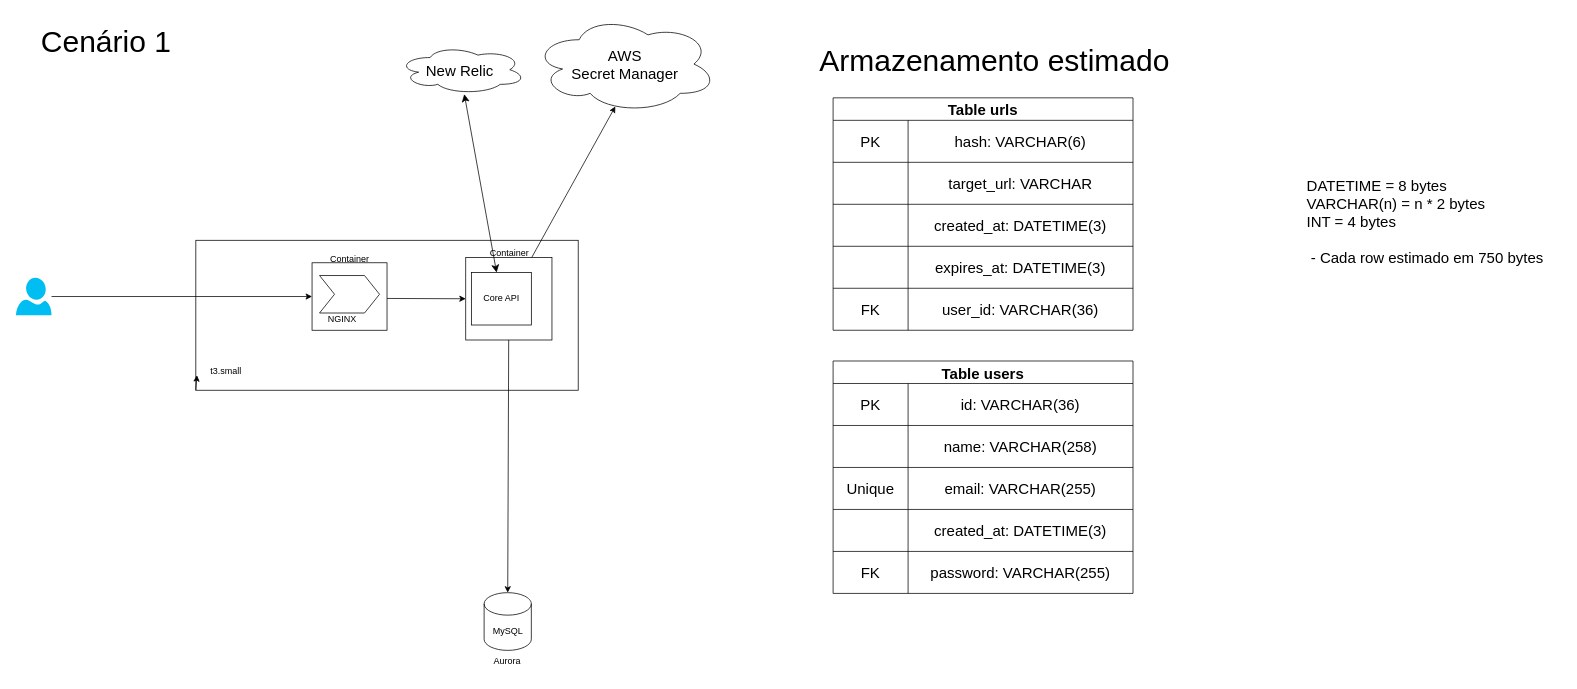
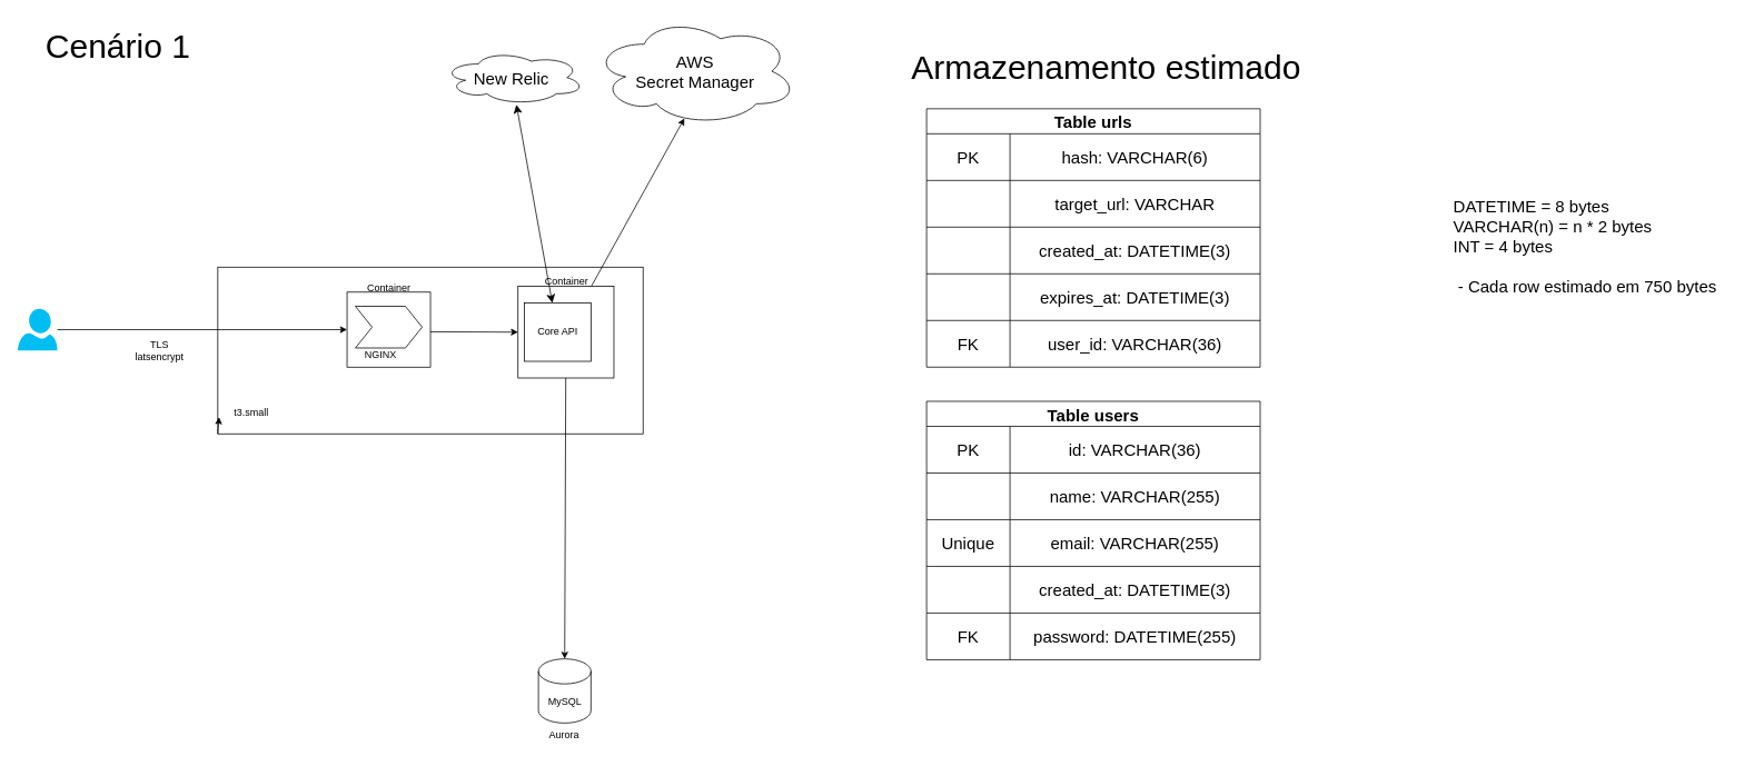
  <mxCell id="0" />
  <mxCell id="1" parent="0" />
  <mxCell id="2" value="" style="whiteSpace=wrap;html=1;movable=1;resizable=1;rotatable=1;deletable=1;editable=1;connectable=1;" parent="1" vertex="1"><mxGeometry x="260" y="320" width="510" height="200" as="geometry" /></mxCell>
  <mxCell id="3" value="Cenário 1" style="text;html=1;align=center;verticalAlign=middle;resizable=0;points=[];autosize=50;strokeColor=none;fillColor=none;fontSize=40;" parent="1" vertex="1"><mxGeometry x="100" y="40" width="80" height="30" as="geometry" /></mxCell>
  <mxCell id="4" value="MySQL" style="shape=cylinder3;whiteSpace=wrap;html=1;boundedLbl=1;backgroundOutline=1;size=15;" parent="1" vertex="1"><mxGeometry x="644.5" y="790" width="63" height="77" as="geometry" /></mxCell>
  <mxCell id="5" style="edgeStyle=none;html=1;entryX=0.5;entryY=0;entryDx=0;entryDy=0;entryPerimeter=0;" parent="1" source="7" target="4" edge="1"><mxGeometry relative="1" as="geometry" /></mxCell>
  <mxCell id="6" style="edgeStyle=none;html=1;entryX=0.447;entryY=0.935;entryDx=0;entryDy=0;entryPerimeter=0;fontSize=20;" parent="1" source="7" target="56" edge="1"><mxGeometry relative="1" as="geometry" /></mxCell>
  <mxCell id="7" value="" style="whiteSpace=wrap;html=1;" parent="1" vertex="1"><mxGeometry x="620" y="343" width="115" height="110" as="geometry" /></mxCell>
  <mxCell id="8" value="Core API" style="whiteSpace=wrap;html=1;" parent="1" vertex="1"><mxGeometry x="627.5" y="363" width="80" height="70" as="geometry" /></mxCell>
  <mxCell id="9" value="Container" style="text;html=1;align=center;verticalAlign=middle;resizable=0;points=[];autosize=1;strokeColor=none;fillColor=none;" parent="1" vertex="1"><mxGeometry x="637.5" y="323" width="80" height="30" as="geometry" /></mxCell>
  <mxCell id="10" style="edgeStyle=none;html=1;entryX=0;entryY=0.5;entryDx=0;entryDy=0;" parent="1" source="11" target="14" edge="1"><mxGeometry relative="1" as="geometry"><mxPoint x="350" y="395" as="targetPoint" /></mxGeometry></mxCell>
  <mxCell id="11" value="" style="verticalLabelPosition=bottom;html=1;verticalAlign=top;align=center;strokeColor=none;fillColor=#00BEF2;shape=mxgraph.azure.user;" parent="1" vertex="1"><mxGeometry x="20" y="370" width="47.5" height="50" as="geometry" /></mxCell>
+ <mxCell id="12" value="TLS&lt;br&gt;latsencrypt" style="text;html=1;align=center;verticalAlign=middle;resizable=0;points=[];autosize=1;strokeColor=none;fillColor=none;" parent="1" vertex="1"><mxGeometry x="150" y="400" width="80" height="40" as="geometry" /></mxCell>
  <mxCell id="13" style="edgeStyle=none;html=1;entryX=0;entryY=0.5;entryDx=0;entryDy=0;" parent="1" target="7" edge="1"><mxGeometry relative="1" as="geometry"><mxPoint x="515" y="397.581" as="sourcePoint" /><mxPoint x="620" y="403" as="targetPoint" /></mxGeometry></mxCell>
  <mxCell id="14" value="" style="whiteSpace=wrap;html=1;" parent="1" vertex="1"><mxGeometry x="415" y="350" width="100" height="90" as="geometry" /></mxCell>
  <mxCell id="15" value="" style="shape=step;perimeter=stepPerimeter;whiteSpace=wrap;html=1;fixedSize=1;" parent="1" vertex="1"><mxGeometry x="425" y="367" width="80" height="50" as="geometry" /></mxCell>
  <mxCell id="16" value="NGINX" style="text;html=1;align=center;verticalAlign=middle;resizable=0;points=[];autosize=1;strokeColor=none;fillColor=none;" parent="1" vertex="1"><mxGeometry x="425" y="410" width="60" height="30" as="geometry" /></mxCell>
  <mxCell id="17" value="Container" style="text;html=1;align=center;verticalAlign=middle;resizable=0;points=[];autosize=1;strokeColor=none;fillColor=none;" parent="1" vertex="1"><mxGeometry x="425" y="330" width="80" height="30" as="geometry" /></mxCell>
  <mxCell id="18" value="Aurora" style="text;html=1;align=center;verticalAlign=middle;resizable=0;points=[];autosize=1;strokeColor=none;fillColor=none;" parent="1" vertex="1"><mxGeometry x="644.5" y="867" width="60" height="30" as="geometry" /></mxCell>
  <mxCell id="19" style="edgeStyle=none;html=1;exitX=0;exitY=1;exitDx=0;exitDy=0;entryX=0.003;entryY=0.9;entryDx=0;entryDy=0;entryPerimeter=0;" parent="1" source="2" target="2" edge="1"><mxGeometry relative="1" as="geometry" /></mxCell>
  <mxCell id="20" value="t3.small" style="text;html=1;align=center;verticalAlign=middle;resizable=0;points=[];autosize=1;strokeColor=none;fillColor=none;" parent="1" vertex="1"><mxGeometry x="270" y="480" width="60" height="30" as="geometry" /></mxCell>
  <mxCell id="21" value="Armazenamento estimado" style="text;html=1;align=center;verticalAlign=middle;resizable=0;points=[];autosize=1;strokeColor=none;fillColor=none;fontSize=40;" parent="1" vertex="1"><mxGeometry x="1080" y="50" width="490" height="60" as="geometry" /></mxCell>
  <mxCell id="22" value="Table urls" style="shape=table;startSize=30;container=1;collapsible=0;childLayout=tableLayout;fontStyle=1;align=center;fontSize=20;" parent="1" vertex="1"><mxGeometry x="1110" y="130" width="400" height="310" as="geometry" /></mxCell>
  <mxCell id="23" value="" style="shape=tableRow;horizontal=0;startSize=0;swimlaneHead=0;swimlaneBody=0;top=0;left=0;bottom=0;right=0;collapsible=0;dropTarget=0;fillColor=none;points=[[0,0.5],[1,0.5]];portConstraint=eastwest;fontSize=20;" parent="22" vertex="1"><mxGeometry y="30" width="400" height="56" as="geometry" /></mxCell>
  <mxCell id="24" value="PK" style="shape=partialRectangle;html=1;whiteSpace=wrap;connectable=0;fillColor=none;top=0;left=0;bottom=0;right=0;overflow=hidden;fontSize=20;" parent="23" vertex="1"><mxGeometry width="100" height="56" as="geometry"><mxRectangle width="100" height="56" as="alternateBounds" /></mxGeometry></mxCell>
  <mxCell id="25" value="hash: VARCHAR(6)" style="shape=partialRectangle;html=1;whiteSpace=wrap;connectable=0;fillColor=none;top=0;left=0;bottom=0;right=0;overflow=hidden;fontSize=20;" parent="23" vertex="1"><mxGeometry x="100" width="300" height="56" as="geometry"><mxRectangle width="300" height="56" as="alternateBounds" /></mxGeometry></mxCell>
  <mxCell id="26" style="shape=tableRow;horizontal=0;startSize=0;swimlaneHead=0;swimlaneBody=0;top=0;left=0;bottom=0;right=0;collapsible=0;dropTarget=0;fillColor=none;points=[[0,0.5],[1,0.5]];portConstraint=eastwest;fontSize=20;" parent="22" vertex="1"><mxGeometry y="86" width="400" height="56" as="geometry" /></mxCell>
  <mxCell id="27" style="shape=partialRectangle;html=1;whiteSpace=wrap;connectable=0;fillColor=none;top=0;left=0;bottom=0;right=0;overflow=hidden;fontSize=20;" parent="26" vertex="1"><mxGeometry width="100" height="56" as="geometry"><mxRectangle width="100" height="56" as="alternateBounds" /></mxGeometry></mxCell>
  <mxCell id="28" value="target_url: VARCHAR" style="shape=partialRectangle;html=1;whiteSpace=wrap;connectable=0;fillColor=none;top=0;left=0;bottom=0;right=0;overflow=hidden;fontSize=20;" parent="26" vertex="1"><mxGeometry x="100" width="300" height="56" as="geometry"><mxRectangle width="300" height="56" as="alternateBounds" /></mxGeometry></mxCell>
  <mxCell id="29" style="shape=tableRow;horizontal=0;startSize=0;swimlaneHead=0;swimlaneBody=0;top=0;left=0;bottom=0;right=0;collapsible=0;dropTarget=0;fillColor=none;points=[[0,0.5],[1,0.5]];portConstraint=eastwest;fontSize=20;" parent="22" vertex="1"><mxGeometry y="142" width="400" height="56" as="geometry" /></mxCell>
  <mxCell id="30" style="shape=partialRectangle;html=1;whiteSpace=wrap;connectable=0;fillColor=none;top=0;left=0;bottom=0;right=0;overflow=hidden;fontSize=20;" parent="29" vertex="1"><mxGeometry width="100" height="56" as="geometry"><mxRectangle width="100" height="56" as="alternateBounds" /></mxGeometry></mxCell>
  <mxCell id="31" value="created_at: DATETIME(3)" style="shape=partialRectangle;html=1;whiteSpace=wrap;connectable=0;fillColor=none;top=0;left=0;bottom=0;right=0;overflow=hidden;fontSize=20;" parent="29" vertex="1"><mxGeometry x="100" width="300" height="56" as="geometry"><mxRectangle width="300" height="56" as="alternateBounds" /></mxGeometry></mxCell>
  <mxCell id="32" style="shape=tableRow;horizontal=0;startSize=0;swimlaneHead=0;swimlaneBody=0;top=0;left=0;bottom=0;right=0;collapsible=0;dropTarget=0;fillColor=none;points=[[0,0.5],[1,0.5]];portConstraint=eastwest;fontSize=20;" parent="22" vertex="1"><mxGeometry y="198" width="400" height="56" as="geometry" /></mxCell>
  <mxCell id="33" style="shape=partialRectangle;html=1;whiteSpace=wrap;connectable=0;fillColor=none;top=0;left=0;bottom=0;right=0;overflow=hidden;fontSize=20;" parent="32" vertex="1"><mxGeometry width="100" height="56" as="geometry"><mxRectangle width="100" height="56" as="alternateBounds" /></mxGeometry></mxCell>
  <mxCell id="34" value="expires_at: DATETIME(3)" style="shape=partialRectangle;html=1;whiteSpace=wrap;connectable=0;fillColor=none;top=0;left=0;bottom=0;right=0;overflow=hidden;fontSize=20;" parent="32" vertex="1"><mxGeometry x="100" width="300" height="56" as="geometry"><mxRectangle width="300" height="56" as="alternateBounds" /></mxGeometry></mxCell>
  <mxCell id="35" style="shape=tableRow;horizontal=0;startSize=0;swimlaneHead=0;swimlaneBody=0;top=0;left=0;bottom=0;right=0;collapsible=0;dropTarget=0;fillColor=none;points=[[0,0.5],[1,0.5]];portConstraint=eastwest;fontSize=20;" parent="22" vertex="1"><mxGeometry y="254" width="400" height="56" as="geometry" /></mxCell>
  <mxCell id="36" value="FK" style="shape=partialRectangle;html=1;whiteSpace=wrap;connectable=0;fillColor=none;top=0;left=0;bottom=0;right=0;overflow=hidden;fontSize=20;" parent="35" vertex="1"><mxGeometry width="100" height="56" as="geometry"><mxRectangle width="100" height="56" as="alternateBounds" /></mxGeometry></mxCell>
  <mxCell id="37" value="user_id: VARCHAR(36)" style="shape=partialRectangle;html=1;whiteSpace=wrap;connectable=0;fillColor=none;top=0;left=0;bottom=0;right=0;overflow=hidden;fontSize=20;" parent="35" vertex="1"><mxGeometry x="100" width="300" height="56" as="geometry"><mxRectangle width="300" height="56" as="alternateBounds" /></mxGeometry></mxCell>
  <mxCell id="38" value="Table users" style="shape=table;startSize=30;container=1;collapsible=0;childLayout=tableLayout;fontStyle=1;align=center;fontSize=20;" parent="1" vertex="1"><mxGeometry x="1110" y="481" width="400" height="310" as="geometry" /></mxCell>
  <mxCell id="39" value="" style="shape=tableRow;horizontal=0;startSize=0;swimlaneHead=0;swimlaneBody=0;top=0;left=0;bottom=0;right=0;collapsible=0;dropTarget=0;fillColor=none;points=[[0,0.5],[1,0.5]];portConstraint=eastwest;fontSize=20;" parent="38" vertex="1"><mxGeometry y="30" width="400" height="56" as="geometry" /></mxCell>
  <mxCell id="40" value="PK" style="shape=partialRectangle;html=1;whiteSpace=wrap;connectable=0;fillColor=none;top=0;left=0;bottom=0;right=0;overflow=hidden;fontSize=20;" parent="39" vertex="1"><mxGeometry width="100" height="56" as="geometry"><mxRectangle width="100" height="56" as="alternateBounds" /></mxGeometry></mxCell>
  <mxCell id="41" value="id: VARCHAR(36)" style="shape=partialRectangle;html=1;whiteSpace=wrap;connectable=0;fillColor=none;top=0;left=0;bottom=0;right=0;overflow=hidden;fontSize=20;" parent="39" vertex="1"><mxGeometry x="100" width="300" height="56" as="geometry"><mxRectangle width="300" height="56" as="alternateBounds" /></mxGeometry></mxCell>
  <mxCell id="42" style="shape=tableRow;horizontal=0;startSize=0;swimlaneHead=0;swimlaneBody=0;top=0;left=0;bottom=0;right=0;collapsible=0;dropTarget=0;fillColor=none;points=[[0,0.5],[1,0.5]];portConstraint=eastwest;fontSize=20;" parent="38" vertex="1"><mxGeometry y="86" width="400" height="56" as="geometry" /></mxCell>
  <mxCell id="43" style="shape=partialRectangle;html=1;whiteSpace=wrap;connectable=0;fillColor=none;top=0;left=0;bottom=0;right=0;overflow=hidden;fontSize=20;" parent="42" vertex="1"><mxGeometry width="100" height="56" as="geometry"><mxRectangle width="100" height="56" as="alternateBounds" /></mxGeometry></mxCell>
- <mxCell id="44" value="name: VARCHAR(258)" style="shape=partialRectangle;html=1;whiteSpace=wrap;connectable=0;fillColor=none;top=0;left=0;bottom=0;right=0;overflow=hidden;fontSize=20;" parent="42" vertex="1"><mxGeometry x="100" width="300" height="56" as="geometry"><mxRectangle width="300" height="56" as="alternateBounds" /></mxGeometry></mxCell>
+ <mxCell id="44" value="name: VARCHAR(255)" style="shape=partialRectangle;html=1;whiteSpace=wrap;connectable=0;fillColor=none;top=0;left=0;bottom=0;right=0;overflow=hidden;fontSize=20;" parent="42" vertex="1"><mxGeometry x="100" width="300" height="56" as="geometry"><mxRectangle width="300" height="56" as="alternateBounds" /></mxGeometry></mxCell>
  <mxCell id="45" style="shape=tableRow;horizontal=0;startSize=0;swimlaneHead=0;swimlaneBody=0;top=0;left=0;bottom=0;right=0;collapsible=0;dropTarget=0;fillColor=none;points=[[0,0.5],[1,0.5]];portConstraint=eastwest;fontSize=20;" parent="38" vertex="1"><mxGeometry y="142" width="400" height="56" as="geometry" /></mxCell>
  <mxCell id="46" value="Unique" style="shape=partialRectangle;html=1;whiteSpace=wrap;connectable=0;fillColor=none;top=0;left=0;bottom=0;right=0;overflow=hidden;fontSize=20;" parent="45" vertex="1"><mxGeometry width="100" height="56" as="geometry"><mxRectangle width="100" height="56" as="alternateBounds" /></mxGeometry></mxCell>
  <mxCell id="47" value="email: VARCHAR(255)" style="shape=partialRectangle;html=1;whiteSpace=wrap;connectable=0;fillColor=none;top=0;left=0;bottom=0;right=0;overflow=hidden;fontSize=20;" parent="45" vertex="1"><mxGeometry x="100" width="300" height="56" as="geometry"><mxRectangle width="300" height="56" as="alternateBounds" /></mxGeometry></mxCell>
  <mxCell id="48" style="shape=tableRow;horizontal=0;startSize=0;swimlaneHead=0;swimlaneBody=0;top=0;left=0;bottom=0;right=0;collapsible=0;dropTarget=0;fillColor=none;points=[[0,0.5],[1,0.5]];portConstraint=eastwest;fontSize=20;" parent="38" vertex="1"><mxGeometry y="198" width="400" height="56" as="geometry" /></mxCell>
  <mxCell id="49" style="shape=partialRectangle;html=1;whiteSpace=wrap;connectable=0;fillColor=none;top=0;left=0;bottom=0;right=0;overflow=hidden;fontSize=20;" parent="48" vertex="1"><mxGeometry width="100" height="56" as="geometry"><mxRectangle width="100" height="56" as="alternateBounds" /></mxGeometry></mxCell>
  <mxCell id="50" value="created_at: DATETIME(3)" style="shape=partialRectangle;html=1;whiteSpace=wrap;connectable=0;fillColor=none;top=0;left=0;bottom=0;right=0;overflow=hidden;fontSize=20;" parent="48" vertex="1"><mxGeometry x="100" width="300" height="56" as="geometry"><mxRectangle width="300" height="56" as="alternateBounds" /></mxGeometry></mxCell>
  <mxCell id="51" style="shape=tableRow;horizontal=0;startSize=0;swimlaneHead=0;swimlaneBody=0;top=0;left=0;bottom=0;right=0;collapsible=0;dropTarget=0;fillColor=none;points=[[0,0.5],[1,0.5]];portConstraint=eastwest;fontSize=20;" parent="38" vertex="1"><mxGeometry y="254" width="400" height="56" as="geometry" /></mxCell>
  <mxCell id="52" value="FK" style="shape=partialRectangle;html=1;whiteSpace=wrap;connectable=0;fillColor=none;top=0;left=0;bottom=0;right=0;overflow=hidden;fontSize=20;" parent="51" vertex="1"><mxGeometry width="100" height="56" as="geometry"><mxRectangle width="100" height="56" as="alternateBounds" /></mxGeometry></mxCell>
- <mxCell id="53" value="password: VARCHAR(255)" style="shape=partialRectangle;html=1;whiteSpace=wrap;connectable=0;fillColor=none;top=0;left=0;bottom=0;right=0;overflow=hidden;fontSize=20;" parent="51" vertex="1"><mxGeometry x="100" width="300" height="56" as="geometry"><mxRectangle width="300" height="56" as="alternateBounds" /></mxGeometry></mxCell>
+ <mxCell id="53" value="password: DATETIME(255)" style="shape=partialRectangle;html=1;whiteSpace=wrap;connectable=0;fillColor=none;top=0;left=0;bottom=0;right=0;overflow=hidden;fontSize=20;" parent="51" vertex="1"><mxGeometry x="100" width="300" height="56" as="geometry"><mxRectangle width="300" height="56" as="alternateBounds" /></mxGeometry></mxCell>
  <mxCell id="54" value="DATETIME = 8 bytes&lt;br&gt;VARCHAR(n) = n * 2 bytes&lt;br&gt;INT = 4 bytes&lt;br&gt;&lt;br&gt;&amp;nbsp;- Cada row estimado em 750 bytes" style="text;html=1;align=left;verticalAlign=middle;resizable=0;points=[];autosize=1;strokeColor=none;fillColor=none;fontSize=20;flipH=0;flipV=1;" parent="1" vertex="1"><mxGeometry x="1740" y="230" width="340" height="130" as="geometry" /></mxCell>
  <mxCell id="55" value="New Relic&amp;nbsp;" style="ellipse;shape=cloud;whiteSpace=wrap;html=1;fontSize=20;" parent="1" vertex="1"><mxGeometry x="530" y="60" width="170" height="65" as="geometry" /></mxCell>
  <mxCell id="56" value="AWS &lt;br&gt;Secret Manager" style="ellipse;shape=cloud;whiteSpace=wrap;html=1;fontSize=20;" parent="1" vertex="1"><mxGeometry x="710" y="20" width="245" height="130" as="geometry" /></mxCell>
  <mxCell id="57" value="" style="edgeStyle=none;orthogonalLoop=1;jettySize=auto;html=1;endArrow=classic;startArrow=classic;endSize=8;startSize=8;exitX=0.518;exitY=1;exitDx=0;exitDy=0;exitPerimeter=0;" parent="1" source="55" target="8" edge="1"><mxGeometry width="100" relative="1" as="geometry"><mxPoint x="580" y="190" as="sourcePoint" /><mxPoint x="680" y="190" as="targetPoint" /><Array as="points" /></mxGeometry></mxCell>
